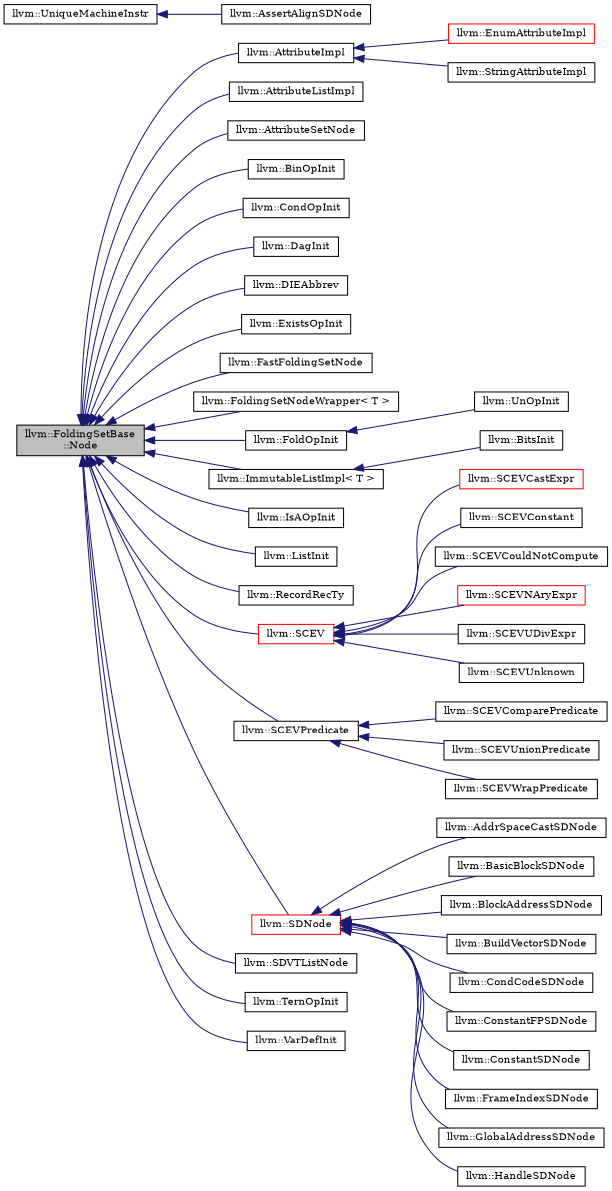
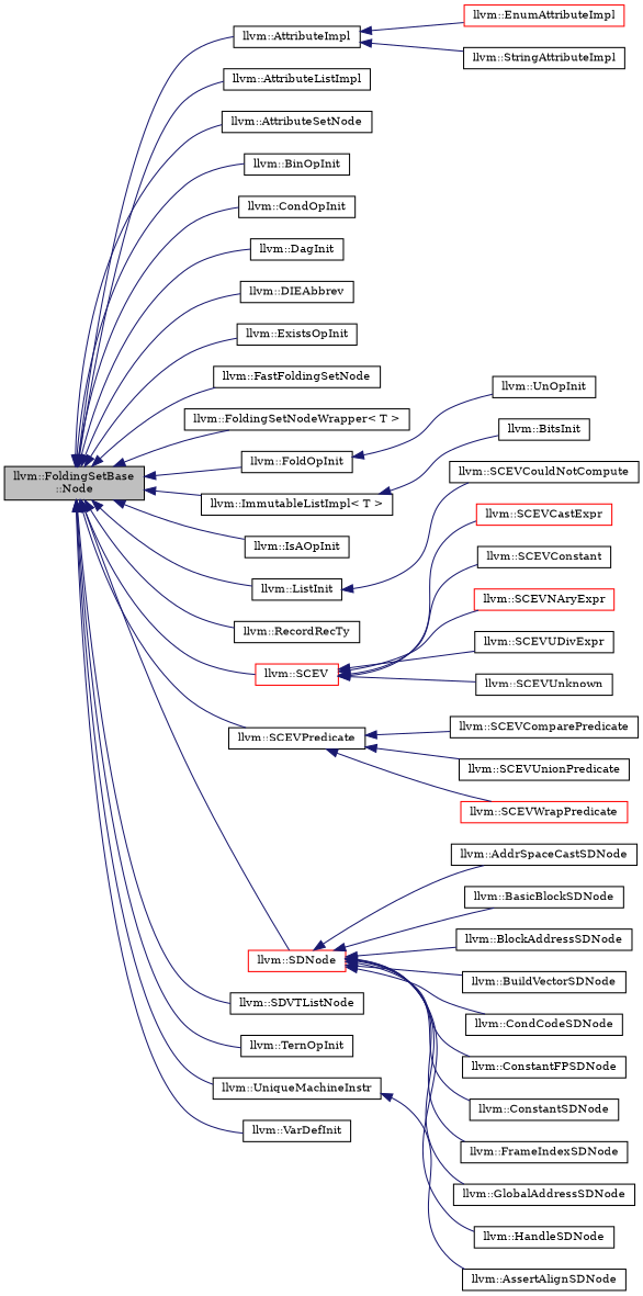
  digraph {
    fontname="DejaVu Serif"
    rankdir=LR
    node [color=black fontname="DejaVu Serif" fontsize=10 shape=record]
    edge [color=midnightblue dir=back fontname="DejaVu Serif" fontsize=10 labelfontname=Helvetica labelfontsize=10 style=solid]
    n1 [fillcolor=grey75 fontcolor=black height=0.2 label="llvm::FoldingSetBase\l::Node" style=filled width=0.4]
    n2 [height=0.2 label="llvm::AttributeImpl" width=0.4]
    n3 [height=0.2 label="llvm::AttributeListImpl" width=0.4]
    n4 [height=0.2 label="llvm::AttributeSetNode" width=0.4]
    n5 [height=0.2 label="llvm::BinOpInit" width=0.4]
    n6 [height=0.2 label="llvm::CondOpInit" width=0.4]
    n7 [height=0.2 label="llvm::DagInit" width=0.4]
    n8 [height=0.2 label="llvm::DIEAbbrev" width=0.4]
    n9 [height=0.2 label="llvm::ExistsOpInit" width=0.4]
    n10 [height=0.2 label="llvm::FastFoldingSetNode" width=0.4]
    n11 [height=0.2 label="llvm::FoldingSetNodeWrapper\< T \>" width=0.4]
    n12 [height=0.2 label="llvm::FoldOpInit" width=0.4]
    n13 [height=0.2 label="llvm::ImmutableListImpl\< T \>" width=0.4]
    n14 [height=0.2 label="llvm::IsAOpInit" width=0.4]
    n15 [height=0.2 label="llvm::ListInit" width=0.4]
    n16 [height=0.2 label="llvm::RecordRecTy" width=0.4]
    n17 [color=red height=0.2 label="llvm::SCEV" width=0.4]
    n18 [height=0.2 label="llvm::SCEVPredicate" width=0.4]
    n19 [color=red height=0.2 label="llvm::SDNode" width=0.4]
    n20 [height=0.2 label="llvm::SDVTListNode" width=0.4]
    n21 [height=0.2 label="llvm::TernOpInit" width=0.4]
    n22 [height=0.2 label="llvm::UniqueMachineInstr" width=0.4]
    n23 [height=0.2 label="llvm::VarDefInit" width=0.4]
    n24 [color=red height=0.2 label="llvm::EnumAttributeImpl" width=0.4]
    n25 [height=0.2 label="llvm::StringAttributeImpl" width=0.4]
    n26 [height=0.2 label="llvm::BitsInit" width=0.4]
    n27 [height=0.2 label="llvm::UnOpInit" width=0.4]
    n28 [color=red height=0.2 label="llvm::SCEVCastExpr" width=0.4]
    n29 [height=0.2 label="llvm::SCEVConstant" width=0.4]
    n30 [height=0.2 label="llvm::SCEVCouldNotCompute" width=0.4]
    n31 [color=red height=0.2 label="llvm::SCEVNAryExpr" width=0.4]
    n32 [height=0.2 label="llvm::SCEVUDivExpr" width=0.4]
    n33 [height=0.2 label="llvm::SCEVUnknown" width=0.4]
    n34 [height=0.2 label="llvm::SCEVComparePredicate" width=0.4]
    n35 [height=0.2 label="llvm::SCEVUnionPredicate" width=0.4]
-   n36 [height=0.2 label="llvm::SCEVWrapPredicate" width=0.4]
+   n36 [color=red height=0.2 label="llvm::SCEVWrapPredicate" width=0.4]
    n37 [height=0.2 label="llvm::AddrSpaceCastSDNode" width=0.4]
    n38 [height=0.2 label="llvm::BasicBlockSDNode" width=0.4]
    n39 [height=0.2 label="llvm::BlockAddressSDNode" width=0.4]
    n40 [height=0.2 label="llvm::BuildVectorSDNode" width=0.4]
    n41 [height=0.2 label="llvm::CondCodeSDNode" width=0.4]
    n42 [height=0.2 label="llvm::ConstantFPSDNode" width=0.4]
    n43 [height=0.2 label="llvm::ConstantSDNode" width=0.4]
    n44 [height=0.2 label="llvm::FrameIndexSDNode" width=0.4]
    n45 [height=0.2 label="llvm::GlobalAddressSDNode" width=0.4]
    n46 [height=0.2 label="llvm::HandleSDNode" width=0.4]
    n47 [height=0.2 label="llvm::AssertAlignSDNode" width=0.4]
    n1 -> n2
    n1 -> n3
    n1 -> n4
    n1 -> n5
    n1 -> n6
    n1 -> n7
    n1 -> n8
    n1 -> n9
    n1 -> n10
    n1 -> n11
    n1 -> n12
    n1 -> n13
    n1 -> n14
    n1 -> n15
    n1 -> n16
    n1 -> n17
    n1 -> n18
    n1 -> n19
    n1 -> n20
    n1 -> n21
+   n1 -> n22
    n1 -> n23
    n2 -> n24
    n2 -> n25
    n12 -> n27
    n13 -> n26
    n17 -> n28
    n17 -> n29
-   n17 -> n30
+   n15 -> n30
    n17 -> n31
    n17 -> n32
    n17 -> n33
    n18 -> n34
    n18 -> n35
    n18 -> n36
    n19 -> n37
    n19 -> n38
    n19 -> n39
    n19 -> n40
    n19 -> n41
    n19 -> n42
    n19 -> n43
    n19 -> n44
    n19 -> n45
    n19 -> n46
    n22 -> n47
  }
